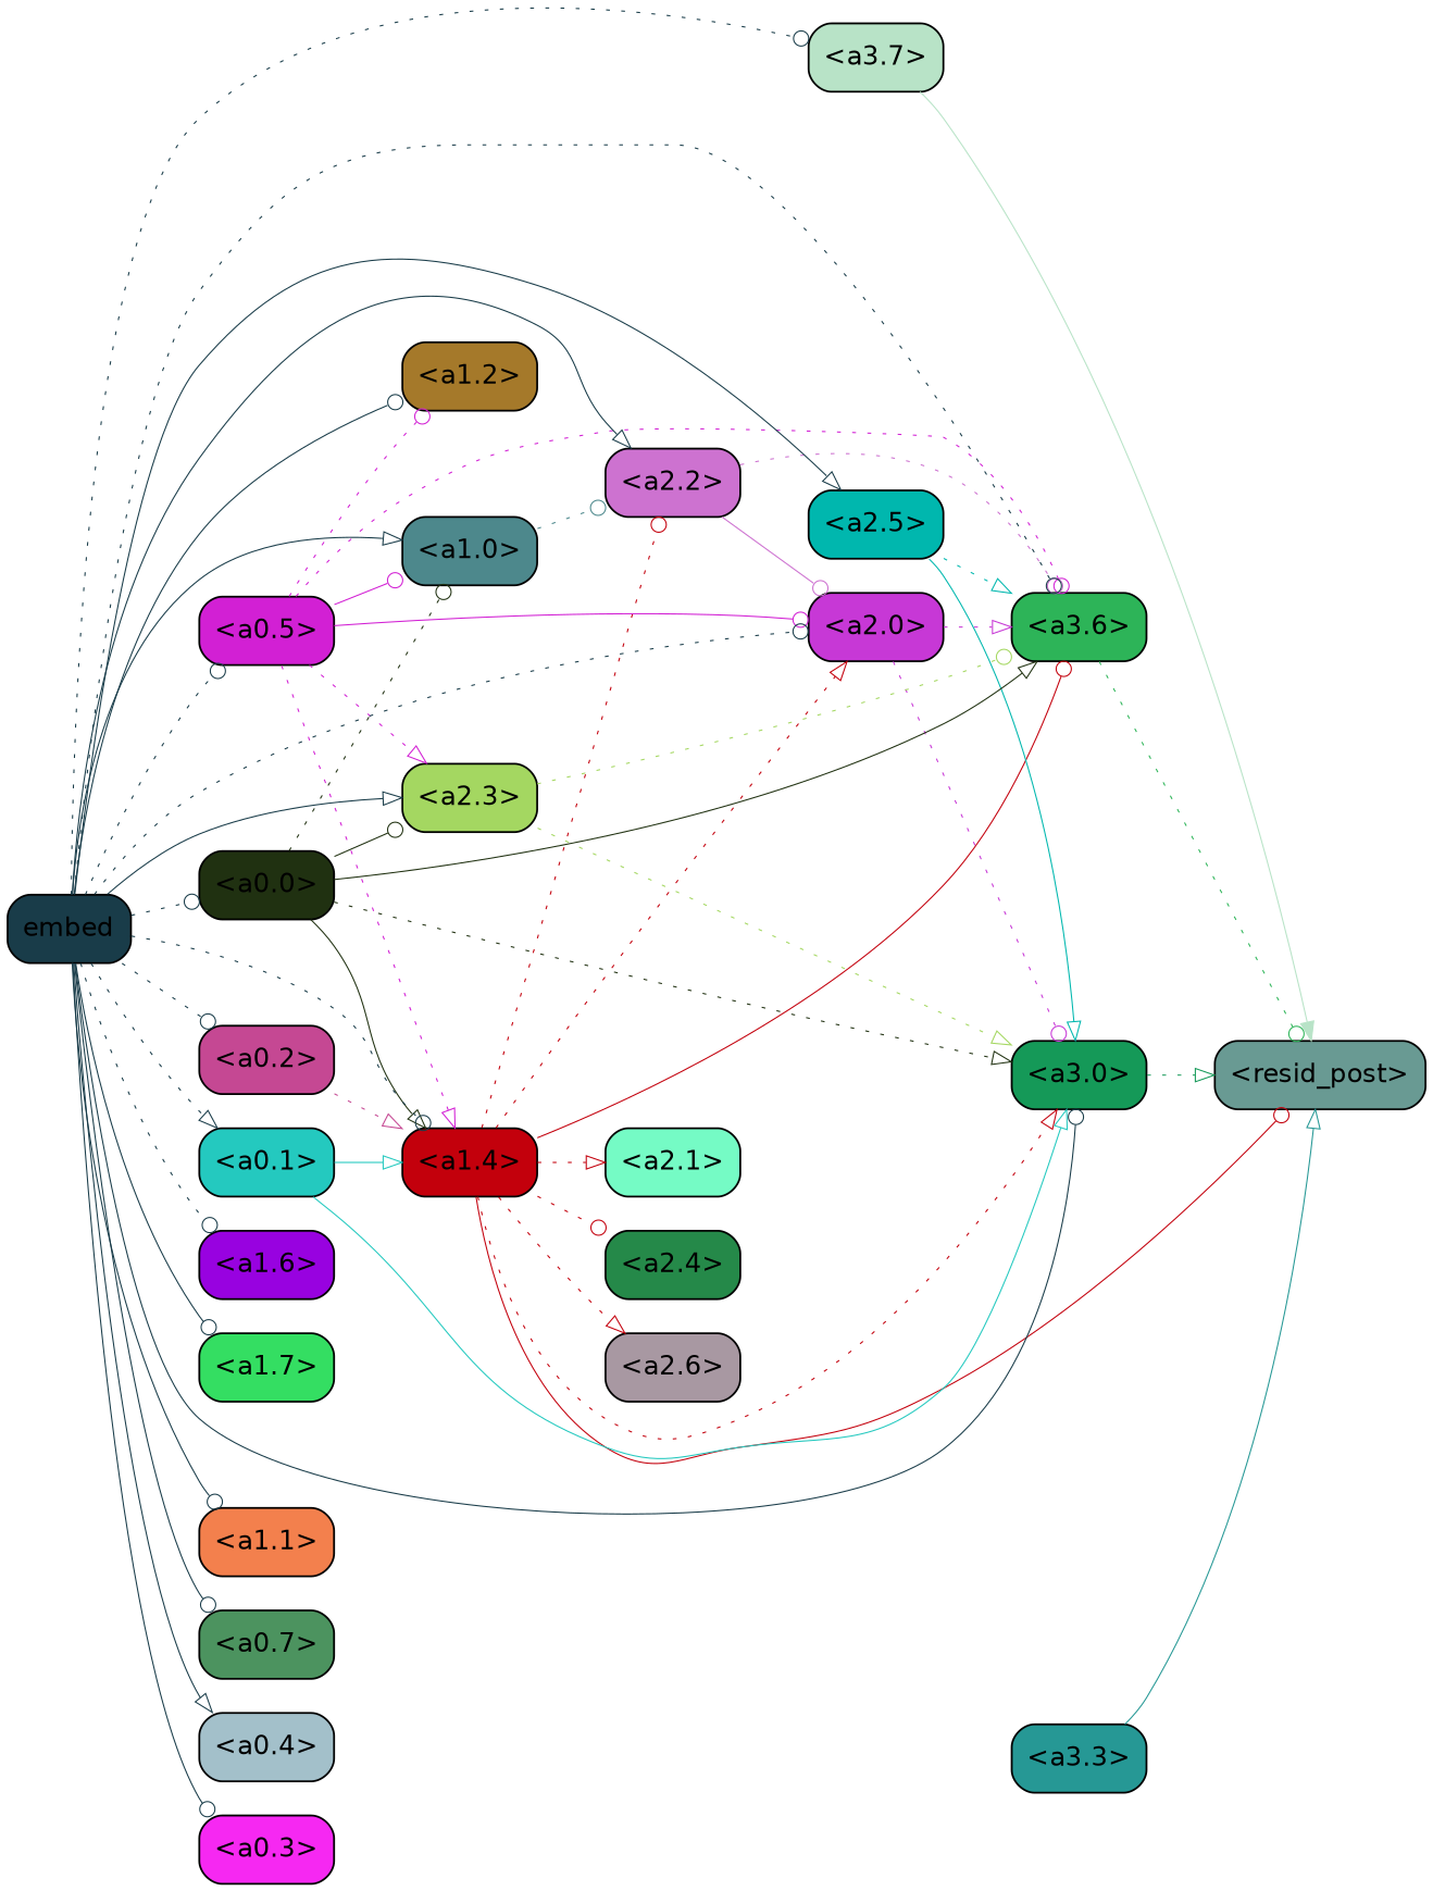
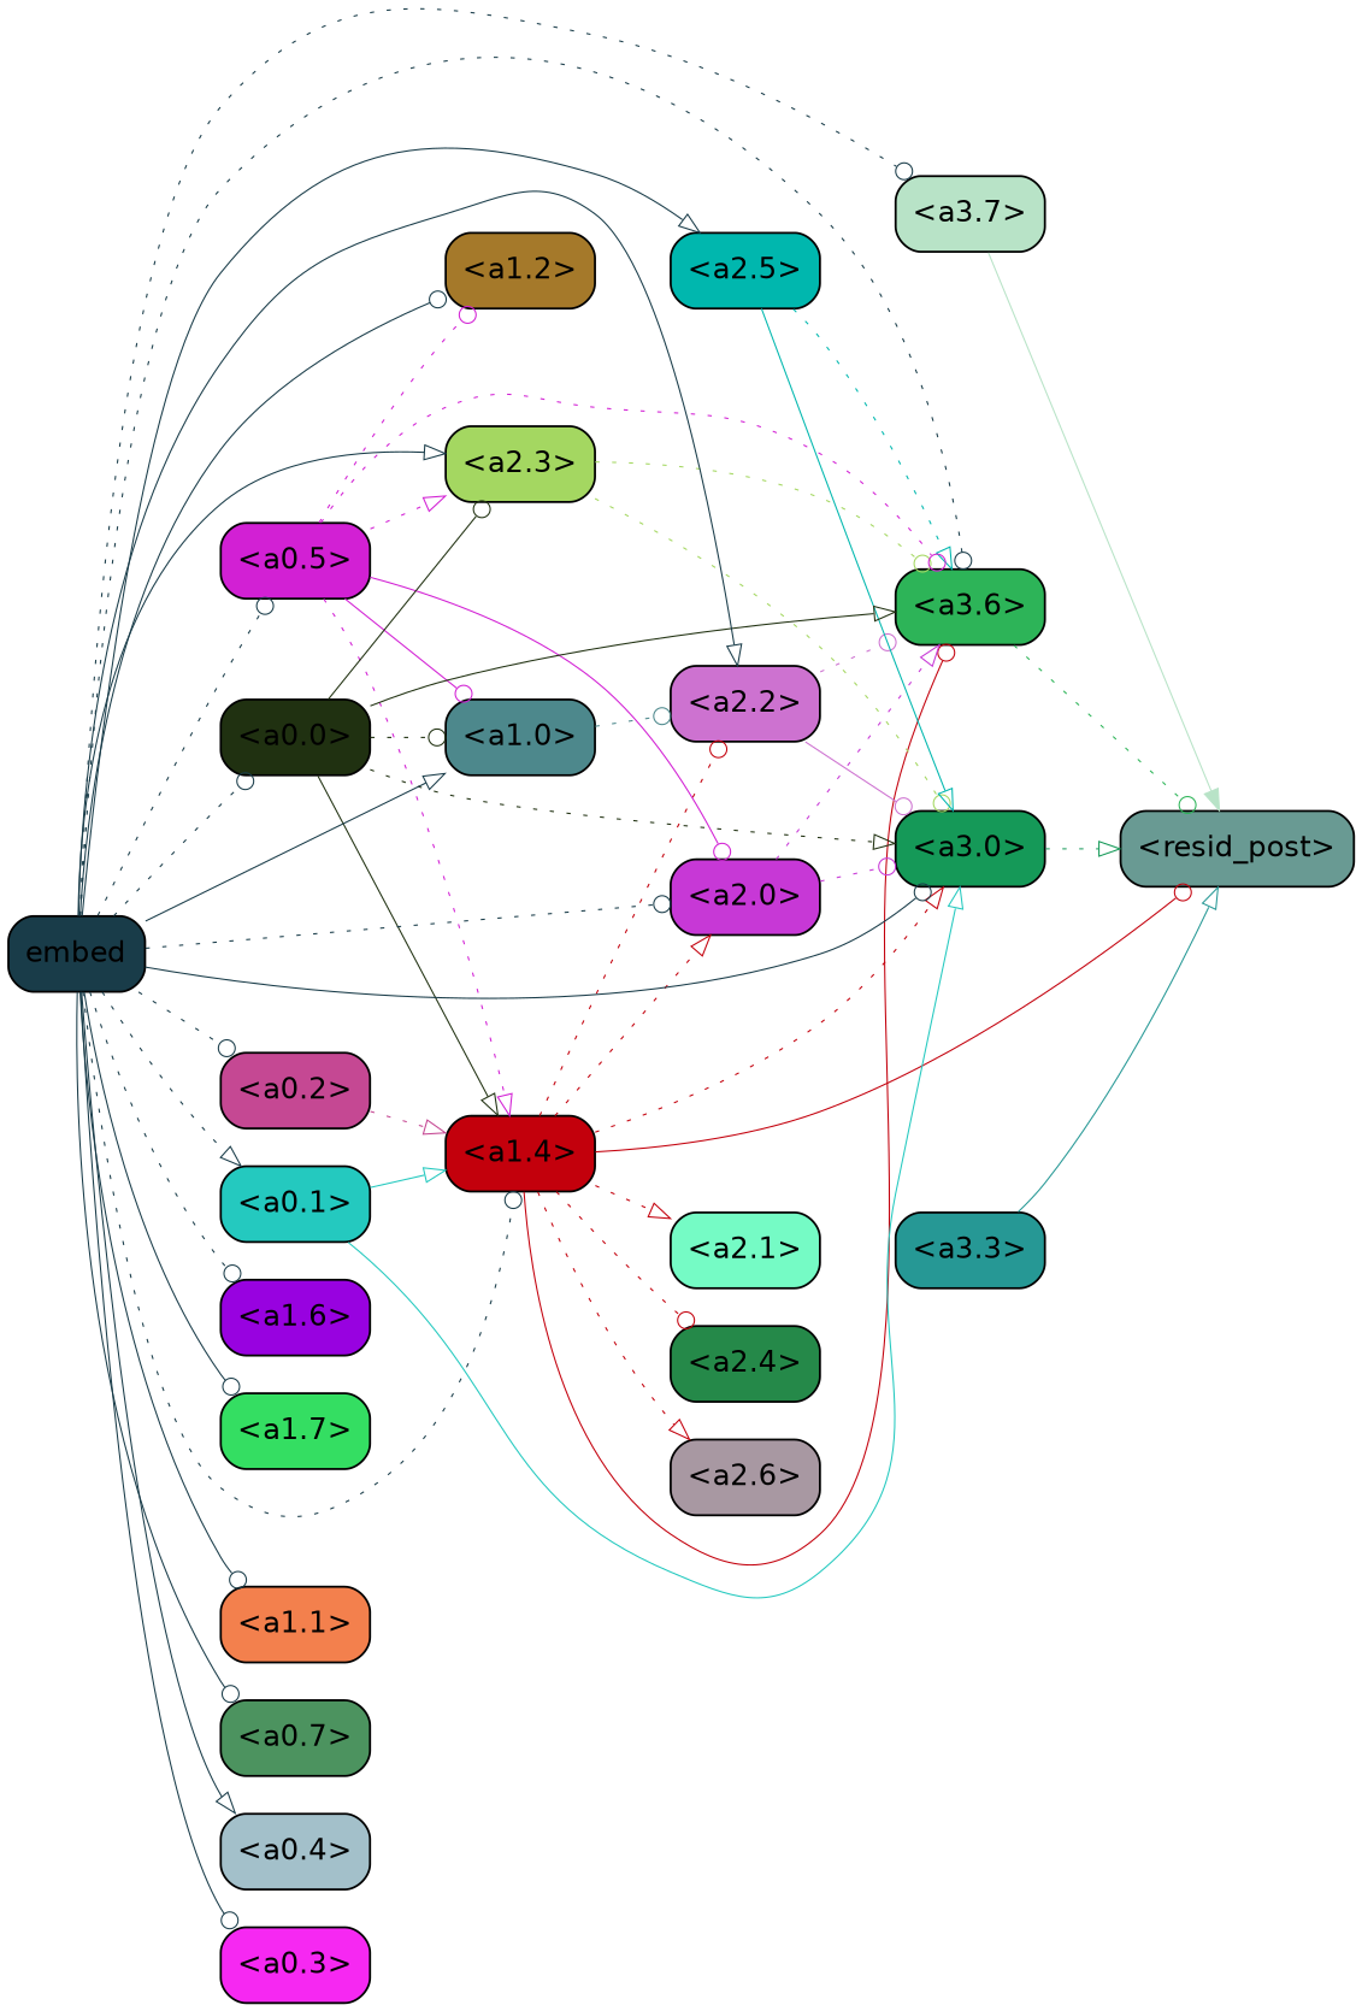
  strict digraph {
    rankdir=LR
    splines=true
    node [color=black fontname=Helvetica shape=box style="filled, rounded"]
    edge [color="#193c49" penwidth=0.6 arrowhead=odot style=dotted]
    "<a3.7>" [fillcolor="#b8e3c7"]
    "<resid_post>" [fillcolor="#699a93"]
    "<a3.6>" [fillcolor="#2db458"]
    "<a3.3>" [fillcolor="#269895"]
    "<a3.0>" [fillcolor="#159958"]
    "<a1.4>" [fillcolor="#c3000c"]
    "<a2.2>" [fillcolor="#cd72d0"]
    "<a2.0>" [fillcolor="#c738d6"]
    "<a2.4>" [fillcolor="#258949"]
    "<a2.6>" [fillcolor="#a898a2"]
    "<a2.1>" [fillcolor="#75fbc5"]
    "<a2.3>" [fillcolor="#a4d761"]
    "<a2.5>" [fillcolor="#00b7ae"]
    "<a0.5>" [fillcolor="#d220d4"]
    "<a1.0>" [fillcolor="#4d888c"]
    "<a1.2>" [fillcolor="#a5792a"]
    "<a0.0>" [fillcolor="#203111"]
    embed [fillcolor="#193c49"]
    "<a0.1>" [fillcolor="#24c9bf"]
    "<a1.6>" [fillcolor="#9802e0"]
    "<a1.7>" [fillcolor="#34de62"]
    "<a0.2>" [fillcolor="#c54893"]
    "<a1.1>" [fillcolor="#f3804d"]
    "<a0.7>" [fillcolor="#4c935f"]
    "<a0.4>" [fillcolor="#a3c0ca"]
    "<a0.3>" [fillcolor="#f628f2"]
    "<a3.7>" -> "<resid_post>" [color="#b8e3c7" arrowhead="" style=""]
    "<a3.6>" -> "<resid_post>" [color="#2db458"]
    "<a3.3>" -> "<resid_post>" [arrowhead=onormal color="#269895" style=solid]
    "<a3.0>" -> "<resid_post>" [arrowhead=onormal color="#159958"]
    "<a1.4>" -> "<resid_post>" [color="#c3000c" style=solid]
    "<a1.4>" -> "<a3.6>" [color="#c3000c" style=solid]
    "<a1.4>" -> "<a3.0>" [arrowhead=onormal color="#c3000c"]
    "<a1.4>" -> "<a2.2>" [color="#c3000c"]
    "<a1.4>" -> "<a2.0>" [arrowhead=onormal color="#c3000c"]
    "<a1.4>" -> "<a2.4>" [color="#c3000c"]
    "<a1.4>" -> "<a2.6>" [arrowhead=onormal color="#c3000c"]
    "<a1.4>" -> "<a2.1>" [arrowhead=onormal color="#c3000c"]
    "<a2.2>" -> "<a3.6>" [color="#cd72d0"]
-   "<a2.2>" -> "<a2.0>" [color="#cd72d0" style=solid]
+   "<a2.2>" -> "<a3.0>" [color="#cd72d0" style=solid]
    "<a2.0>" -> "<a3.6>" [arrowhead=onormal color="#c738d6"]
    "<a2.0>" -> "<a3.0>" [color="#c738d6"]
    "<a2.3>" -> "<a3.6>" [color="#a4d761"]
-   "<a2.3>" -> "<a3.0>" [arrowhead=onormal color="#a4d761"]
+   "<a2.3>" -> "<a3.0>" [color="#a4d761"]
    "<a2.5>" -> "<a3.6>" [arrowhead=onormal color="#00b7ae"]
    "<a2.5>" -> "<a3.0>" [arrowhead=onormal color="#00b7ae" style=solid]
    "<a0.5>" -> "<a3.6>" [color="#d220d4"]
    "<a0.5>" -> "<a1.4>" [arrowhead=onormal color="#d220d4"]
    "<a0.5>" -> "<a2.0>" [color="#d220d4" style=solid]
    "<a0.5>" -> "<a2.3>" [arrowhead=onormal color="#d220d4"]
    "<a0.5>" -> "<a1.0>" [color="#d220d4" style=solid]
    "<a0.5>" -> "<a1.2>" [color="#d220d4"]
    "<a1.0>" -> "<a2.2>" [color="#4d888c"]
    "<a0.0>" -> "<a3.6>" [arrowhead=onormal color="#203111" style=solid]
    "<a0.0>" -> "<a3.0>" [arrowhead=onormal color="#203111"]
    "<a0.0>" -> "<a1.4>" [arrowhead=onormal color="#203111" style=solid]
    "<a0.0>" -> "<a2.3>" [color="#203111" style=solid]
    "<a0.0>" -> "<a1.0>" [color="#203111"]
    embed -> "<a3.7>"
    embed -> "<a3.6>"
    embed -> "<a3.0>" [style=solid]
    embed -> "<a1.4>"
    embed -> "<a2.2>" [arrowhead=onormal style=solid]
    embed -> "<a2.0>"
    embed -> "<a2.3>" [arrowhead=onormal style=solid]
    embed -> "<a2.5>" [arrowhead=onormal style=solid]
    embed -> "<a0.5>"
    embed -> "<a1.0>" [arrowhead=onormal style=solid]
    embed -> "<a1.2>" [style=solid]
    embed -> "<a0.0>"
    embed -> "<a0.1>" [arrowhead=onormal]
    embed -> "<a1.6>"
    embed -> "<a1.7>" [style=solid]
    embed -> "<a0.2>"
    embed -> "<a1.1>" [style=solid]
    embed -> "<a0.7>" [style=solid]
    embed -> "<a0.4>" [arrowhead=onormal style=solid]
    embed -> "<a0.3>" [style=solid]
    "<a0.1>" -> "<a3.0>" [arrowhead=onormal color="#24c9bf" style=solid]
    "<a0.1>" -> "<a1.4>" [arrowhead=onormal color="#24c9bf" style=solid]
    "<a0.2>" -> "<a1.4>" [arrowhead=onormal color="#c54893"]
  }
